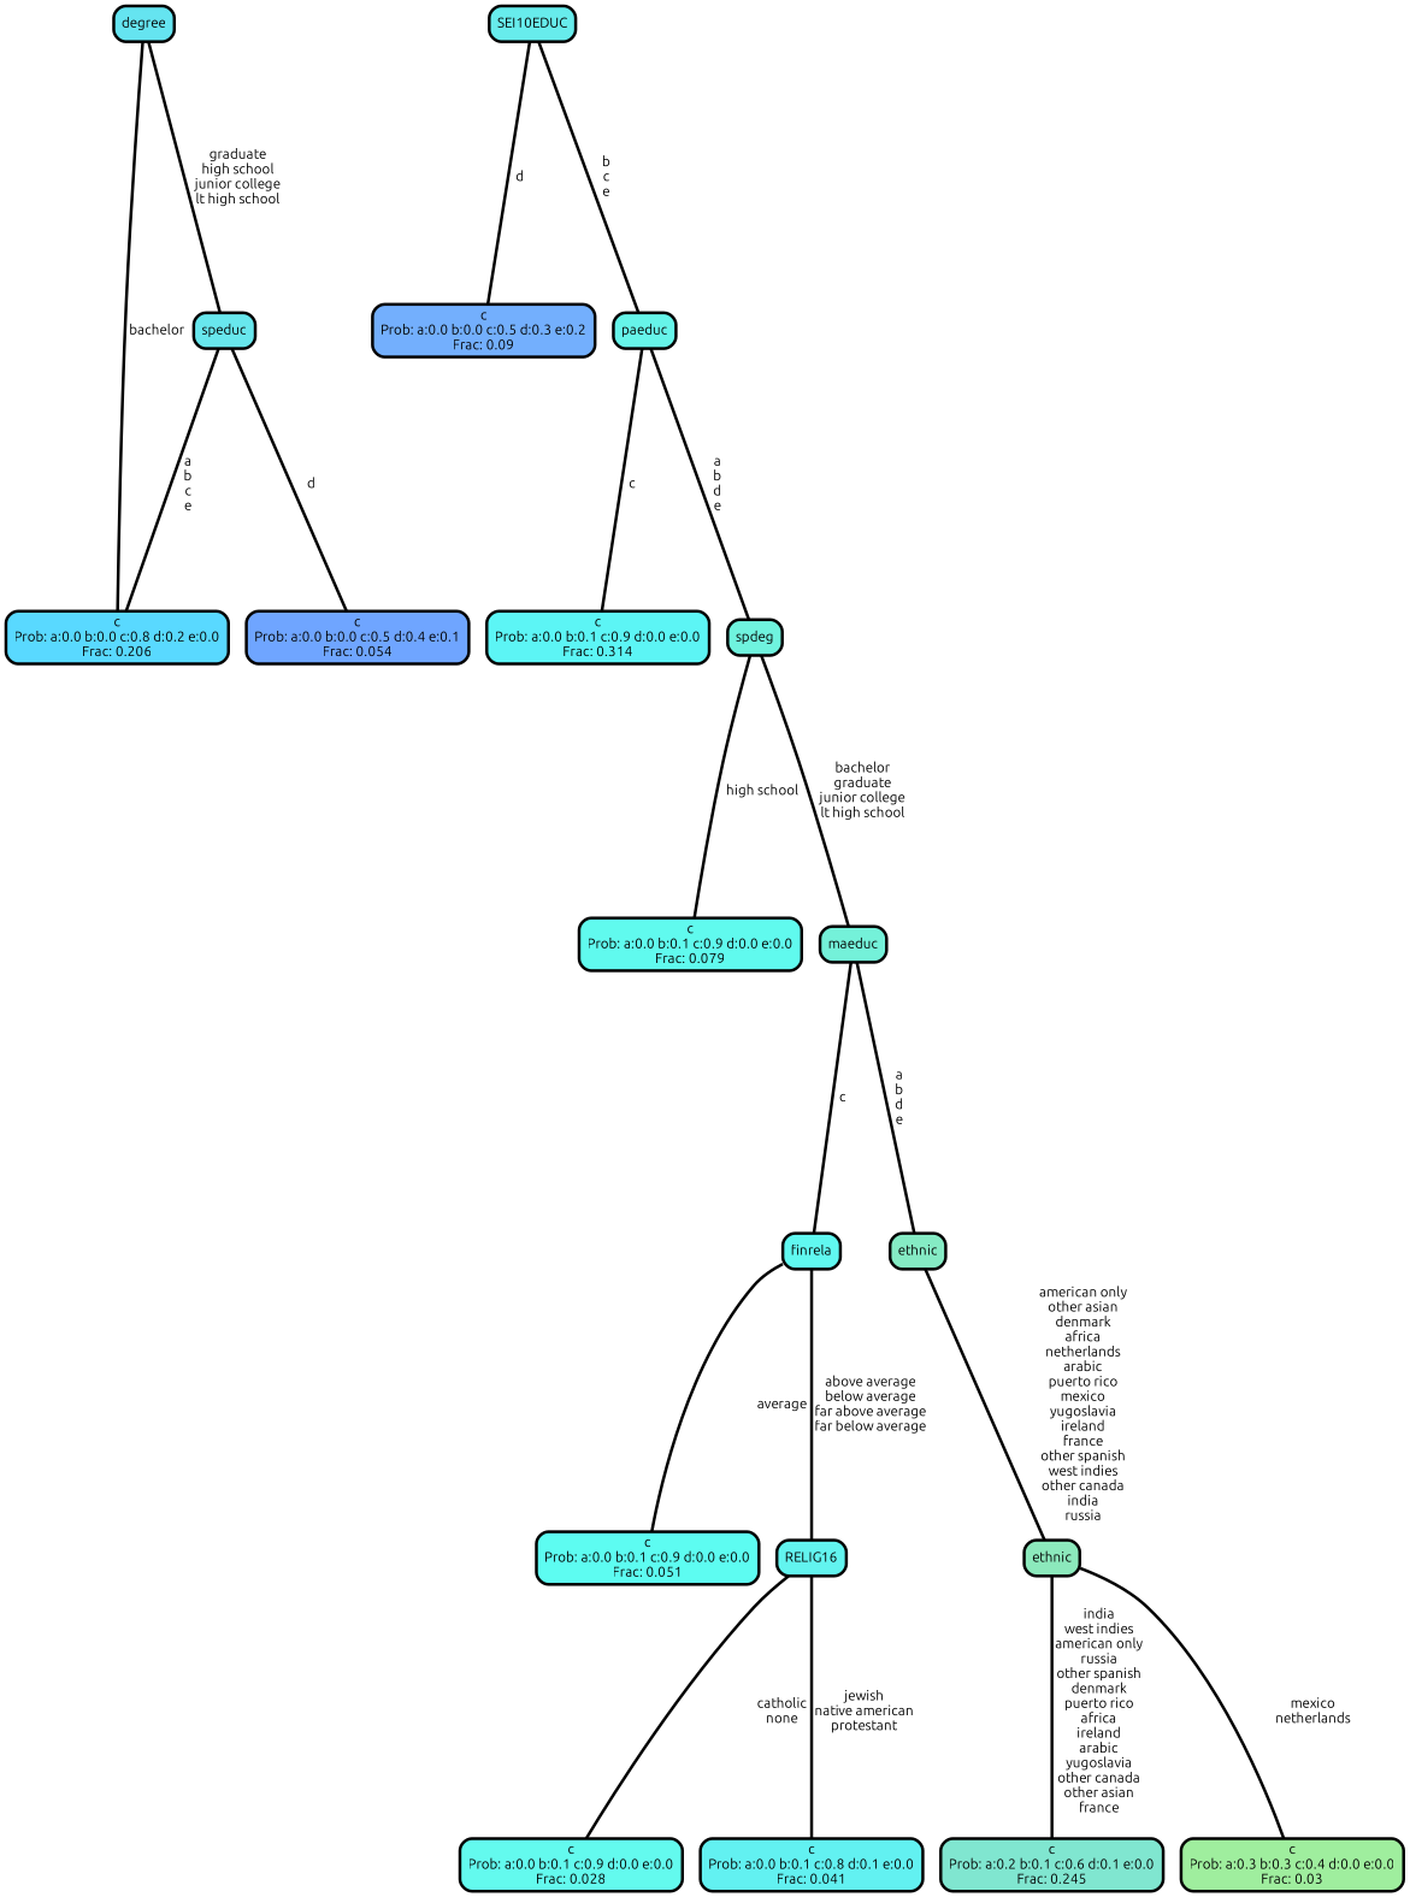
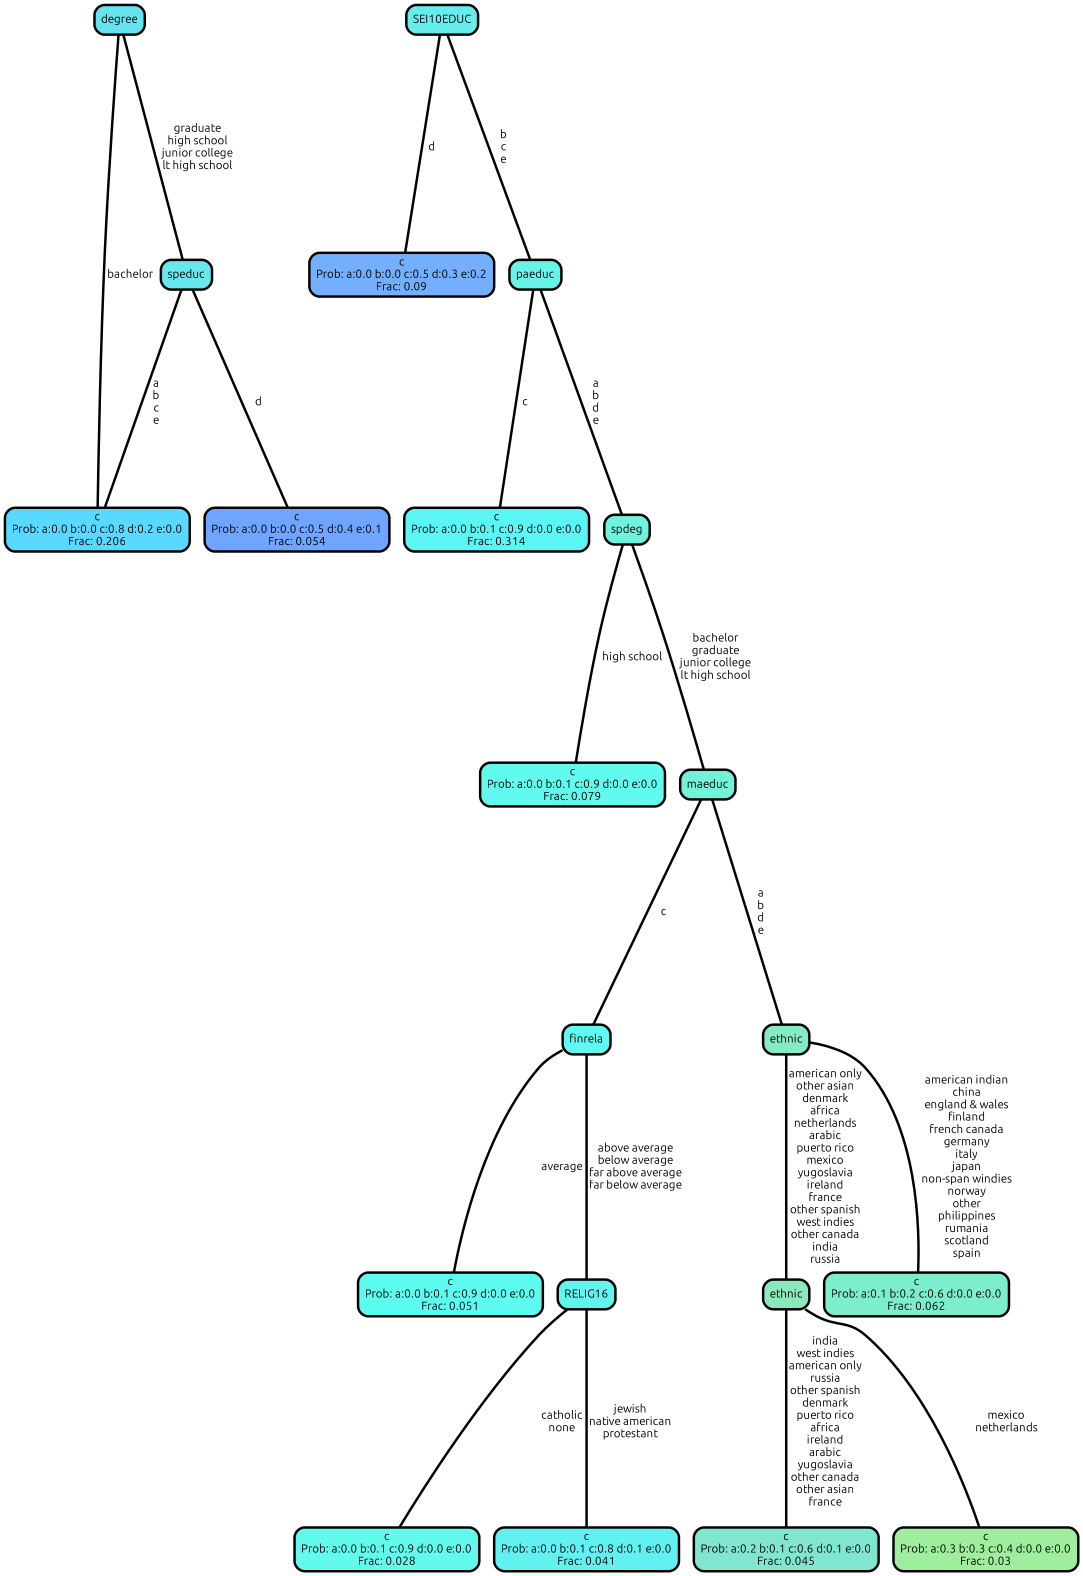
  graph {
    fontname=Ubuntu
    ranksep="0 equally"
    splines=straight
    node [color=black fontcolor=black fontname=Ubuntu penwidth=3 shape=box style="filled, rounded"]
    edge [color=black fontname=Ubuntu penwidth=3]
    n1 [fillcolor="#59d9ff" label="c\nProb: a:0.0 b:0.0 c:0.8 d:0.2 e:0.0\nFrac: 0.206"]
    n2 [fillcolor="#65e4f0" label=degree]
    n3 [fillcolor="#68e7ed" label=speduc]
    n4 [fillcolor="#6fa5ff" label="c\nProb: a:0.0 b:0.0 c:0.5 d:0.4 e:0.1\nFrac: 0.054"]
    n5 [fillcolor="#67ecec" label=SEI10EDUC]
    n6 [fillcolor="#73affd" label="c\nProb: a:0.0 b:0.0 c:0.5 d:0.3 e:0.2\nFrac: 0.09"]
    n7 [fillcolor="#66f4e9" label=paeduc]
    n8 [fillcolor="#5cf5f5" label="c\nProb: a:0.0 b:0.1 c:0.9 d:0.0 e:0.0\nFrac: 0.314"]
    n9 [fillcolor="#6ff3de" label=spdeg]
    n10 [fillcolor="#60faee" label="c\nProb: a:0.0 b:0.1 c:0.9 d:0.0 e:0.0\nFrac: 0.079"]
    n11 [fillcolor="#74f1d9" label=maeduc]
    n12 [fillcolor="#60f8f0" label=finrela]
    n13 [fillcolor="#85ebc4" label=ethnic]
    n14 [fillcolor="#5dfcf1" label="c\nProb: a:0.0 b:0.1 c:0.9 d:0.0 e:0.0\nFrac: 0.051"]
    n15 [fillcolor="#62f4ef" label=RELIG16]
    n16 [fillcolor="#63faee" label="c\nProb: a:0.0 b:0.1 c:0.9 d:0.0 e:0.0\nFrac: 0.028"]
    n17 [fillcolor="#62f1f1" label="c\nProb: a:0.0 b:0.1 c:0.8 d:0.1 e:0.0\nFrac: 0.041"]
    n18 [fillcolor="#8ce9bc" label=ethnic]
-   n20 [fillcolor="#80e6d0" label="c\nProb: a:0.2 b:0.1 c:0.6 d:0.1 e:0.0\nFrac: 0.245"]
+   n19 [fillcolor="#7cedcd" label="c\nProb: a:0.1 b:0.2 c:0.6 d:0.0 e:0.0\nFrac: 0.062"]
+   n20 [fillcolor="#80e6d0" label="c\nProb: a:0.2 b:0.1 c:0.6 d:0.1 e:0.0\nFrac: 0.045"]
    n21 [fillcolor="#9fee9e" label="c\nProb: a:0.3 b:0.3 c:0.4 d:0.0 e:0.0\nFrac: 0.03"]
    subgraph sub_1 {
      rank=same
    }
    n2 -- n1 [label=" bachelor"]
    n2 -- n3 [label=" graduate\n high school\n junior college\n lt high school"]
    n3 -- n1 [label=" a\n b\n c\n e"]
    n3 -- n4 [label=" d"]
    n5 -- n6 [label=" d"]
    n5 -- n7 [label=" b\n c\n e"]
    n7 -- n8 [label=" c"]
    n7 -- n9 [label=" a\n b\n d\n e"]
    n9 -- n10 [label=" high school"]
    n9 -- n11 [label=" bachelor\n graduate\n junior college\n lt high school"]
    n11 -- n12 [label=" c"]
    n11 -- n13 [label=" a\n b\n d\n e"]
    n12 -- n14 [label=" average"]
    n12 -- n15 [label=" above average\n below average\n far above average\n far below average"]
    n13 -- n18 [label=" american only\n other asian\n denmark\n africa\n netherlands\n arabic\n puerto rico\n mexico\n yugoslavia\n ireland\n france\n other spanish\n west indies\n other canada\n india\n russia"]
+   n13 -- n19 [label=" american indian\n china\n england & wales\n finland\n french canada\n germany\n italy\n japan\n non-span windies\n norway\n other\n philippines\n rumania\n scotland\n spain"]
    n15 -- n16 [label=" catholic\n none"]
    n15 -- n17 [label=" jewish\n native american\n protestant"]
    n18 -- n20 [label=" india\n west indies\n american only\n russia\n other spanish\n denmark\n puerto rico\n africa\n ireland\n arabic\n yugoslavia\n other canada\n other asian\n france"]
    n18 -- n21 [label=" mexico\n netherlands"]
  }
